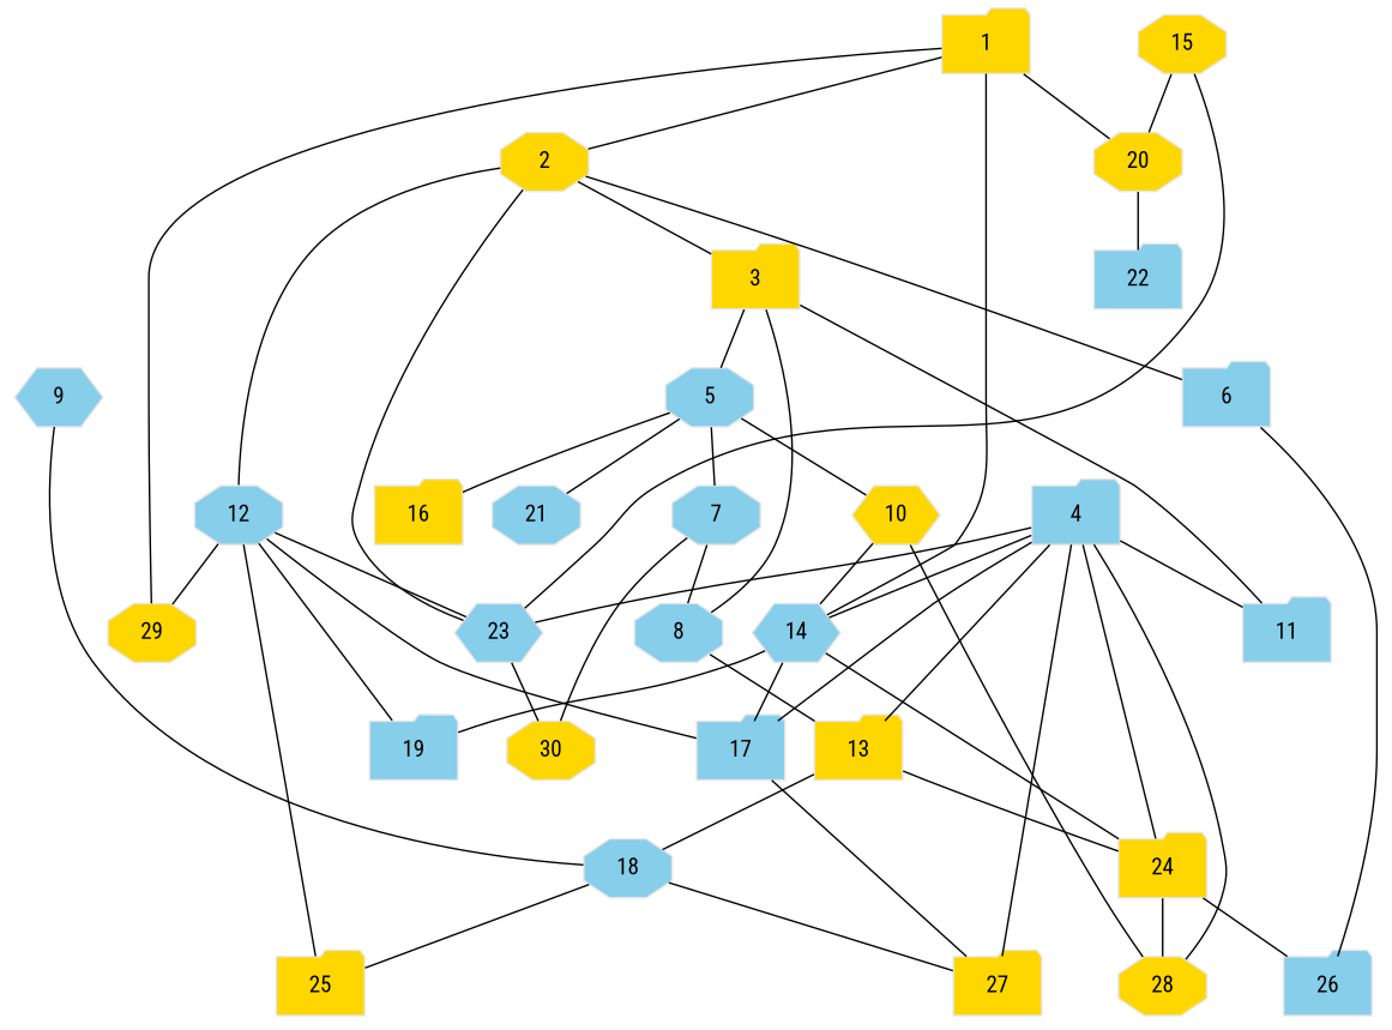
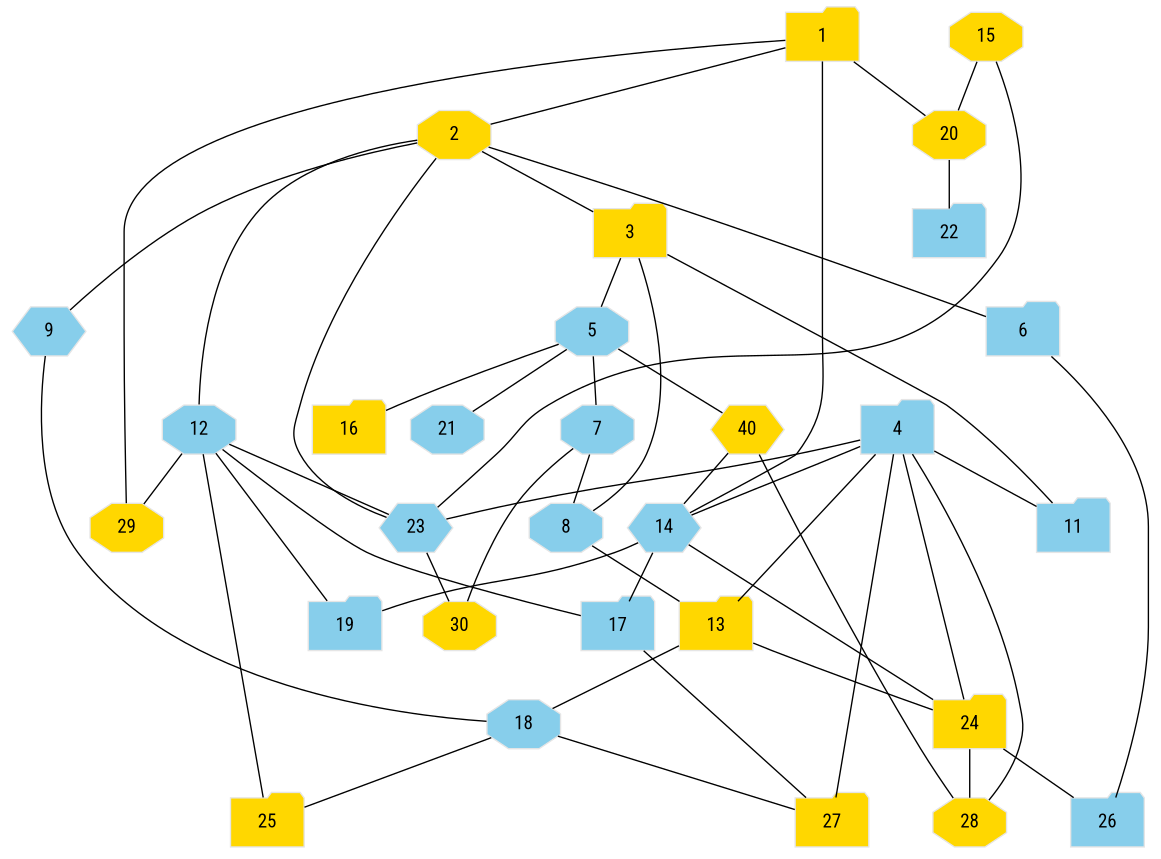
  graph {
    fontname="Roboto Condensed"
    node [color=gray90 fillcolor=skyblue fontname="Roboto Condensed" shape=folder style=filled]
    edge [fontname="Roboto Condensed" weight=1.0]
    1 [fillcolor=gold]
    2 [fillcolor=gold shape=octagon]
    14 [shape=hexagon]
    20 [fillcolor=gold shape=octagon]
    29 [fillcolor=gold shape=octagon]
    3 [fillcolor=gold]
    6
    9 [shape=hexagon]
    12 [shape=octagon]
    23 [shape=hexagon]
    17
    24 [fillcolor=gold]
    19
    22
    8 [shape=octagon]
    5 [shape=octagon]
    11
    26
    13 [fillcolor=gold]
    18 [shape=octagon]
    25 [fillcolor=gold]
    30 [fillcolor=gold shape=octagon]
    7 [shape=octagon]
-   10 [fillcolor=gold shape=hexagon]
+   10 [fillcolor=gold shape=hexagon label=40]
    16 [fillcolor=gold]
    21 [shape=octagon]
    4
    27 [fillcolor=gold]
    28 [fillcolor=gold shape=octagon]
    15 [fillcolor=gold shape=octagon]
    1 -- 2
    1 -- 14 [weight=2.0]
    1 -- 20
    1 -- 29
    2 -- 3
    2 -- 6
+   2 -- 9
    2 -- 12
    2 -- 23
    14 -- 17
    14 -- 24
    14 -- 19
    20 -- 22
    3 -- 8
    3 -- 5
    3 -- 11
    6 -- 26
    9 -- 18
    12 -- 29
    12 -- 23
    12 -- 17 [weight=2.0]
    12 -- 19
    12 -- 25
    23 -- 30
    17 -- 27
    24 -- 26
    24 -- 28
    8 -- 13
    5 -- 7
    5 -- 10
    5 -- 16
    5 -- 21
    13 -- 24
    13 -- 18
    18 -- 25
    18 -- 27
    7 -- 8
    7 -- 30
    10 -- 14
    10 -- 28
    4 -- 14
    4 -- 23
-   4 -- 17
    4 -- 24
    4 -- 11
    4 -- 13
    4 -- 27 [weight=2.0]
    4 -- 28
    15 -- 20
    15 -- 23
  }
